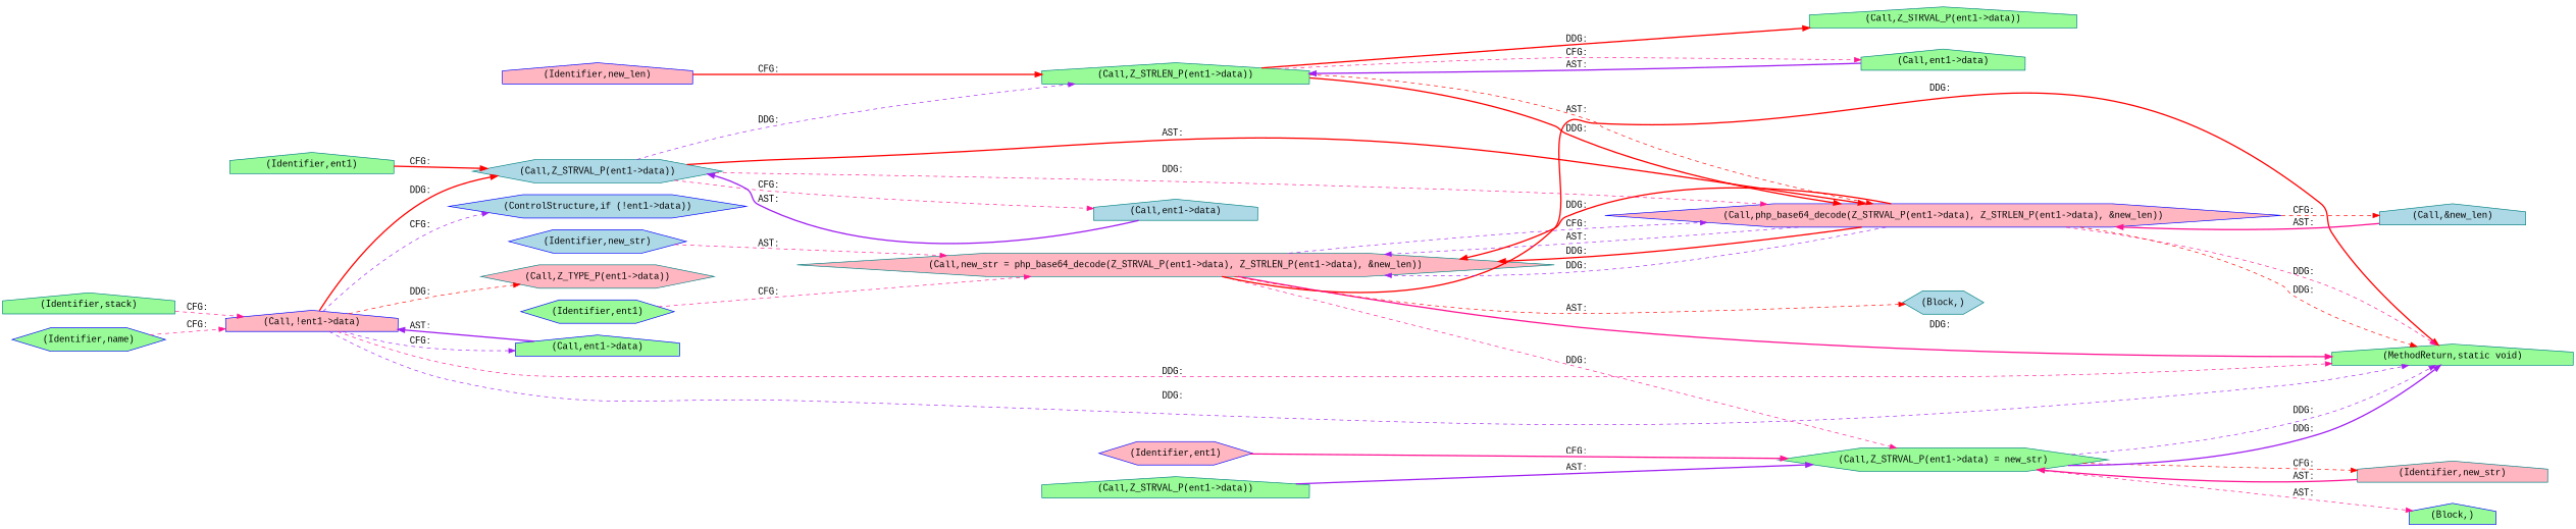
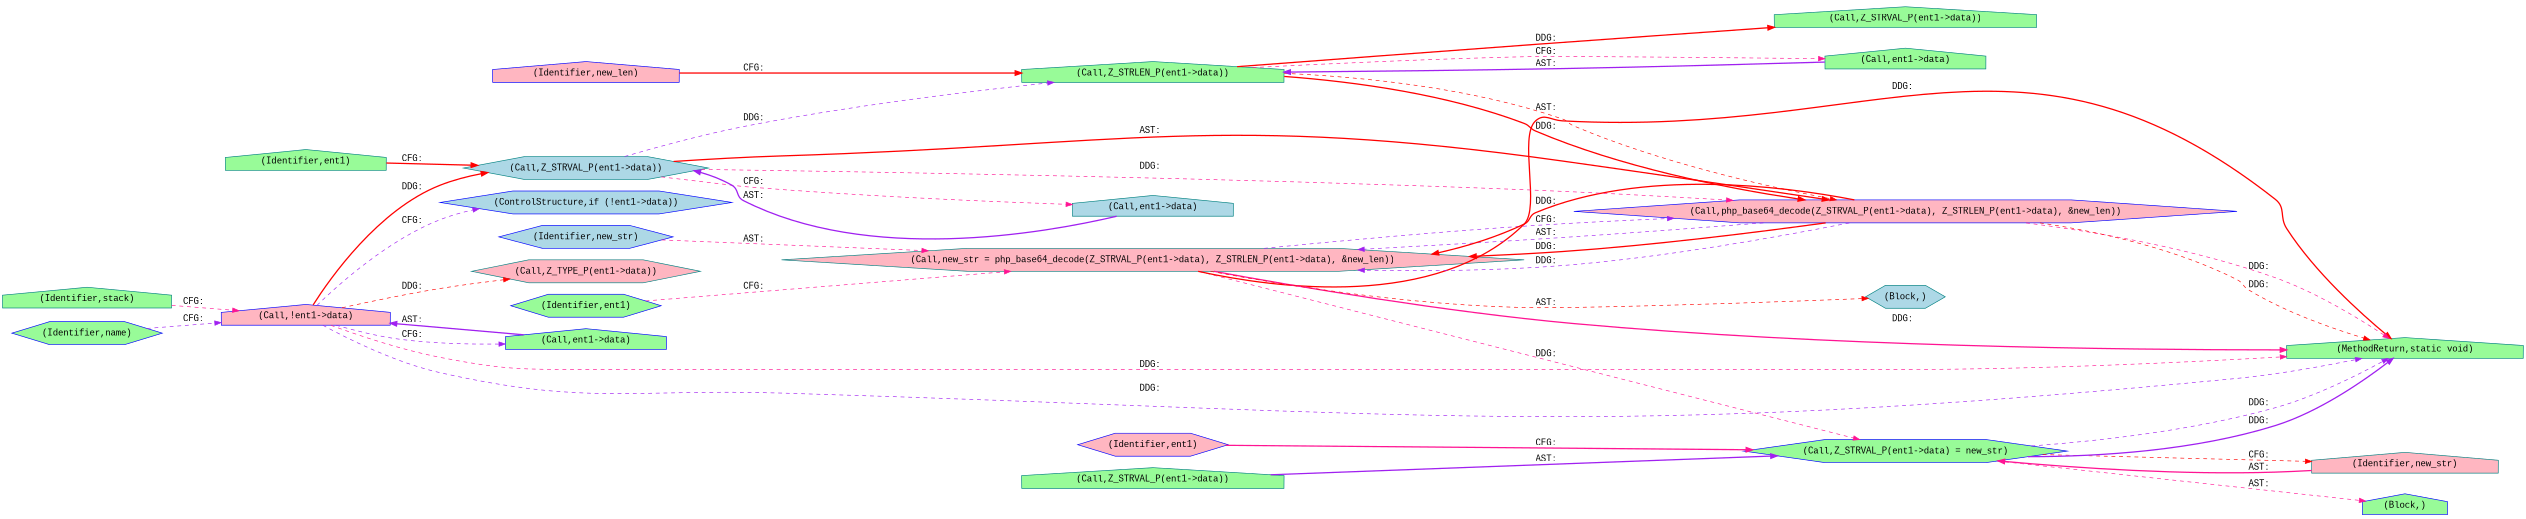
  digraph {
    fontname="Liberation Mono"
    rankdir=LR
    node [color=teal fillcolor=palegreen fontname="Liberation Mono" shape=house style=filled]
    edge [color=deeppink fontname="Liberation Mono" style=dashed]
-   n1 [label="(Call,Z_STRVAL_P(ent1->data) = new_str)" shape=hexagon]
+   n1 [color=blue label="(Call,Z_STRVAL_P(ent1->data) = new_str)" shape=hexagon]
    n2 [color=blue label="(Block,)"]
    n3 [fillcolor=lightpink label="(Identifier,new_str)"]
    n4 [label="(MethodReturn,static void)"]
    n5 [fillcolor=lightpink label="(Call,new_str = php_base64_decode(Z_STRVAL_P(ent1->data), Z_STRLEN_P(ent1->data), &new_len))" shape=hexagon]
    n6 [color=blue fillcolor=lightpink label="(Call,php_base64_decode(Z_STRVAL_P(ent1->data), Z_STRLEN_P(ent1->data), &new_len))" shape=hexagon]
    n7 [fillcolor=lightblue label="(Block,)" shape=hexagon]
-   n8 [fillcolor=lightblue label="(Call,&new_len)"]
    n9 [fillcolor=lightblue label="(Call,Z_STRVAL_P(ent1->data))" shape=hexagon]
    n10 [label="(Call,Z_STRLEN_P(ent1->data))"]
    n11 [fillcolor=lightblue label="(Call,ent1->data)"]
    n12 [label="(Call,ent1->data)"]
    n13 [label="(Call,Z_STRVAL_P(ent1->data))"]
    n14 [color=blue fillcolor=lightpink label="(Call,!ent1->data)"]
    n15 [fillcolor=lightpink label="(Call,Z_TYPE_P(ent1->data))" shape=hexagon]
    n16 [color=blue label="(Call,ent1->data)"]
    n17 [color=blue fillcolor=lightblue label="(ControlStructure,if (!ent1->data))" shape=hexagon]
    n18 [color=blue fillcolor=lightpink label="(Identifier,ent1)" shape=hexagon]
    n19 [color=blue fillcolor=lightblue label="(Identifier,new_str)" shape=hexagon]
    n20 [label="(Identifier,ent1)"]
    n21 [label="(Identifier,stack)"]
    n22 [label="(Call,Z_STRVAL_P(ent1->data))"]
    n23 [color=blue label="(Identifier,name)" shape=hexagon]
    n24 [color=blue label="(Identifier,ent1)" shape=hexagon]
    n25 [color=blue fillcolor=lightpink label="(Identifier,new_len)"]
    n1 -> n2 [label="AST: "]
    n1 -> n3 [color=red label="CFG: "]
    n1 -> n4 [color=purple label="DDG: "]
    n1 -> n4 [color=purple label="DDG: " style=bold]
    n3 -> n1 [label="AST: " style=bold]
    n5 -> n1 [label="DDG: "]
    n5 -> n4 [color=red label="DDG: " style=bold]
    n5 -> n4 [label="DDG: " style=bold]
    n5 -> n6 [color=purple label="CFG: "]
    n5 -> n7 [color=red label="AST: "]
    n6 -> n4 [label="DDG: "]
    n6 -> n4 [color=red label="DDG: "]
    n6 -> n5 [color=purple label="AST: "]
    n6 -> n5 [color=red label="DDG: " style=bold]
    n6 -> n5 [color=purple label="DDG: "]
    n6 -> n5 [color=red label="DDG: " style=bold]
-   n6 -> n8 [color=red label="CFG: "]
-   n8 -> n6 [label="AST: " style=bold]
    n9 -> n6 [color=red label="AST: " style=bold]
    n9 -> n6 [label="DDG: "]
    n9 -> n10 [color=purple label="DDG: "]
    n9 -> n11 [label="CFG: "]
    n10 -> n6 [color=red label="AST: "]
    n10 -> n6 [color=red label="DDG: " style=bold]
    n10 -> n12 [label="CFG: "]
    n10 -> n13 [color=red label="DDG: " style=bold]
    n11 -> n9 [color=purple label="AST: " style=bold]
    n12 -> n10 [color=purple label="AST: " style=bold]
    n14 -> n4 [label="DDG: "]
    n14 -> n4 [color=purple label="DDG: "]
    n14 -> n9 [color=red label="DDG: " style=bold]
    n14 -> n15 [color=red label="DDG: "]
    n14 -> n16 [color=purple label="CFG: "]
    n14 -> n17 [color=purple label="CFG: "]
    n16 -> n14 [color=purple label="AST: " style=bold]
    n18 -> n1 [label="CFG: " style=bold]
    n19 -> n5 [label="AST: "]
    n20 -> n9 [color=red label="CFG: " style=bold]
    n21 -> n14 [label="CFG: "]
    n22 -> n1 [color=purple label="AST: " style=bold]
-   n23 -> n14 [label="CFG: "]
+   n23 -> n14 [color=purple label="CFG: "]
    n24 -> n5 [label="CFG: "]
    n25 -> n10 [color=red label="CFG: " style=bold]
  }
